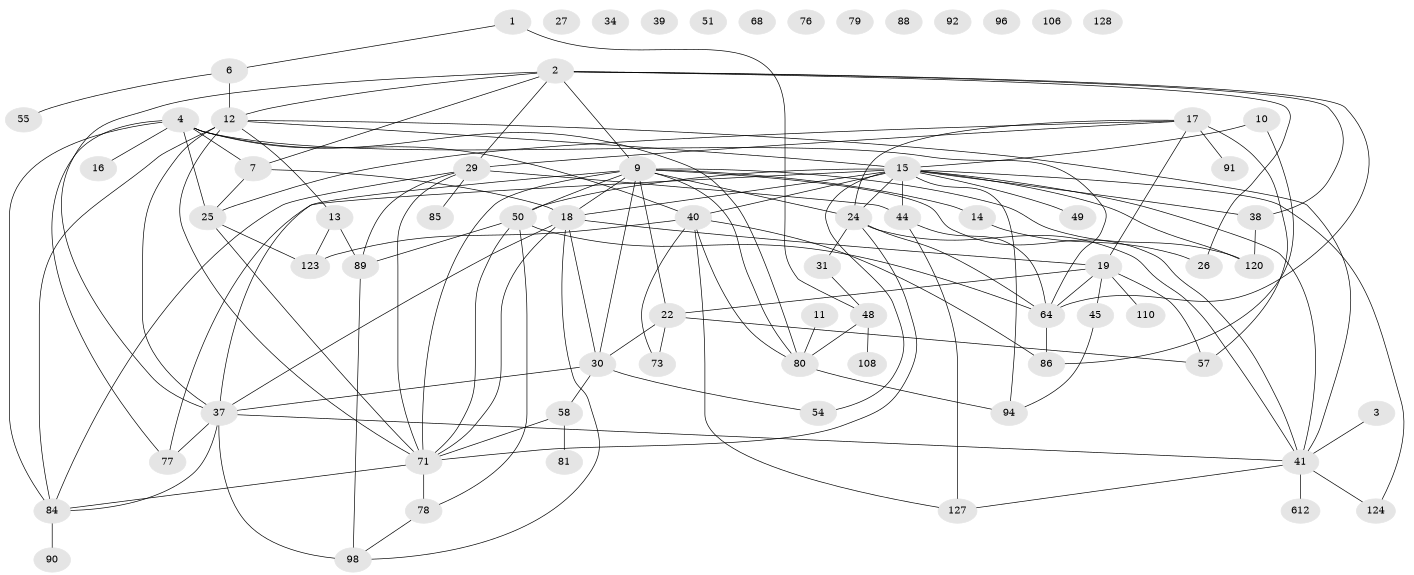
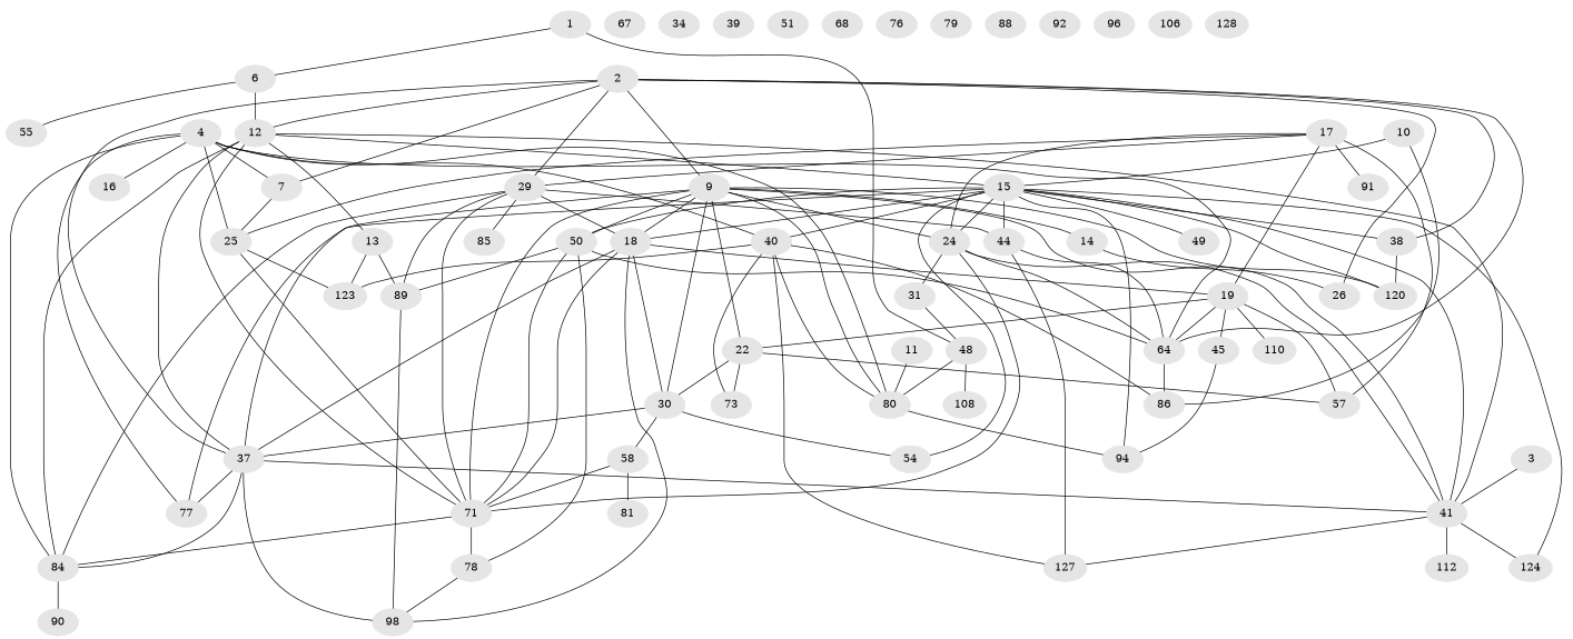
  graph {
    node [color=gray90 style=filled]
    1 [super="+139"]
    6 [super="+20"]
    48 [super="+105"]
    12 [super="+130+63+103+109"]
    55
    80 [super="+125"]
    108
    94
    2 [super="+131+5"]
    7 [super="+8"]
    9 [super="+21"]
    26 [super="+69"]
    29 [super="+132+83+107"]
    37 [super="+61+72"]
    38 [super="+65"]
    64 [super="+87"]
    25 [super="+140+100"]
    18 [super="+33"]
    41 [super="+70+97"]
    14
    22 [super="+114"]
    24 [super="+47+28+32"]
    30 [super="+113+82"]
    50 [super="+52+133+126"]
    71 [super="+115"]
    120
    84 [super="+118"]
    15 [super="+23+95"]
    13
    89
    44 [super="+62+143"]
    85
    77
    98
    86
    124
    127
-   112 [label=612]
+   112
    3
    4 [super="+53+60+75"]
    16
    40 [super="+142+43"]
    123
    73 [super="+122"]
    90
    19 [super="+67+59+135"]
    57
    31
    54 [super="+116"]
    58 [super="+99"]
    78
    10 [super="+36"]
    49
    11
    17 [super="+117+93"]
    91
    45
    110
-   27
+   27 [label=67]
    81
    34
    39
    51
    68 [super="+141"]
    76
    79
    88
    92
    96
    106
    128
    1 -- 6
    1 -- 48
    6 -- 12
    6 -- 55
    48 -- 80
    48 -- 108
    12 -- 37 [weight=2]
    12 -- 41
    12 -- 71 [weight=2]
    12 -- 84
    12 -- 15
    12 -- 13
    80 -- 94
    2 -- 12
    2 -- 7
    2 -- 9
    2 -- 26
    2 -- 29
    2 -- 37
    2 -- 38
    2 -- 64
    7 -- 25
-   7 -- 18
+   29 -- 18
    9 -- 80
    9 -- 37
    9 -- 18
    9 -- 41
    9 -- 14
    9 -- 22
    9 -- 24
    9 -- 30
    9 -- 50
    9 -- 71
    9 -- 120
    29 -- 71
    29 -- 84
    29 -- 89
    29 -- 44
    29 -- 85
    37 -- 41
    37 -- 84
    37 -- 77
    37 -- 98
    38 -- 120
    64 -- 86
    25 -- 71
    25 -- 123
    18 -- 37
    18 -- 30
    18 -- 71
    18 -- 98
    18 -- 19
    41 -- 124
    41 -- 127
    41 -- 112
    14 -- 26
    22 -- 30
    22 -- 73
    22 -- 57
    24 -- 64
    24 -- 41
    24 -- 71
    24 -- 31
    30 -- 37
    30 -- 54
    30 -- 58
    50 -- 64
    50 -- 71
    50 -- 89
    50 -- 78
    71 -- 84
    71 -- 78
    84 -- 90
    15 -- 94
    15 -- 38
    15 -- 18
    15 -- 41
    15 -- 24
    15 -- 50
    15 -- 120
    15 -- 44 [weight=2]
    15 -- 77
    15 -- 124
    15 -- 40
    15 -- 54
    15 -- 49
    13 -- 89
    13 -- 123
    89 -- 98
    44 -- 64
    44 -- 127
    3 -- 41
    4 -- 80
    4 -- 7
    4 -- 64
    4 -- 25
    4 -- 84 [weight=2]
    4 -- 77
    4 -- 16 [weight=2]
    4 -- 40 [weight=2]
    40 -- 80
    40 -- 86
    40 -- 127
    40 -- 123
    40 -- 73
    19 -- 64
    19 -- 22
    19 -- 57
    19 -- 45
    19 -- 110
    31 -- 48
    58 -- 71
    58 -- 81
    78 -- 98
    10 -- 15
    10 -- 86
    11 -- 80
    17 -- 29
    17 -- 25
    17 -- 24
    17 -- 19
    17 -- 57 [weight=2]
    17 -- 91
    45 -- 94
  }
